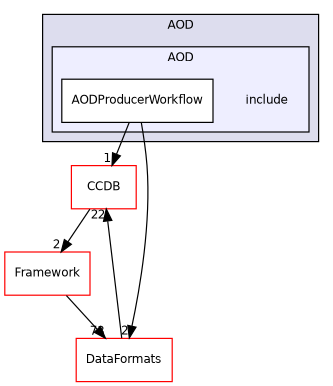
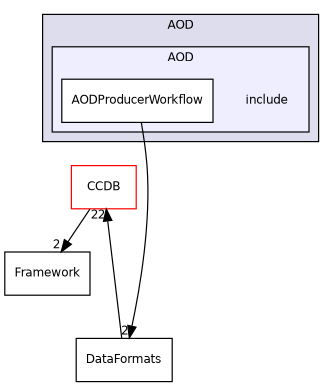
  digraph {
    compound=true
    node [fontname=Helvetica fontsize=10 shape=box color=red]
    edge [headlabel=2 labeldistance=1.5 labelfontname=Helvetica labelfontsize=10]
    n1 [label=include shape=plaintext color=""]
    n2 [color=black fillcolor=white label=AODProducerWorkflow style=filled]
    n3 [label=CCDB]
-   n4 [label=DataFormats]
-   n5 [label=Framework]
+   n4 [color=black label=DataFormats]
+   n5 [color=black label=Framework]
    subgraph cluster_1 {
      bgcolor="#ddddee"
      fontname=Helvetica
      fontsize=10
      label=AOD
      pencolor=black
      subgraph cluster_2 {
        bgcolor="#eeeeff"
        fontname=Helvetica
        fontsize=10
        label=AOD
        pencolor=black
        n1
        n2
      }
    }
-   n2 -> n3 [headlabel=1]
    n2 -> n4
    n3 -> n5
    n4 -> n3 [headlabel=22]
-   n5 -> n4 [headlabel=73]
  }
